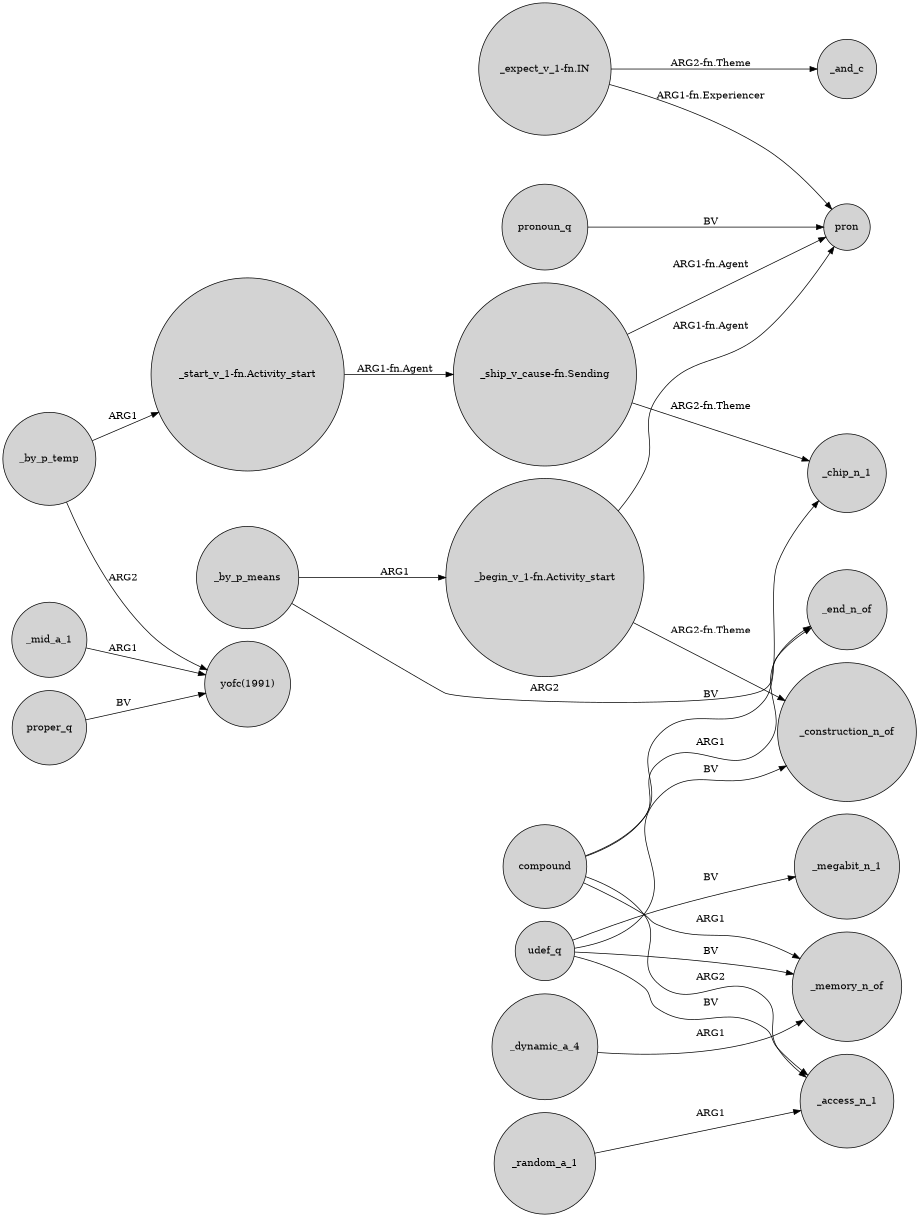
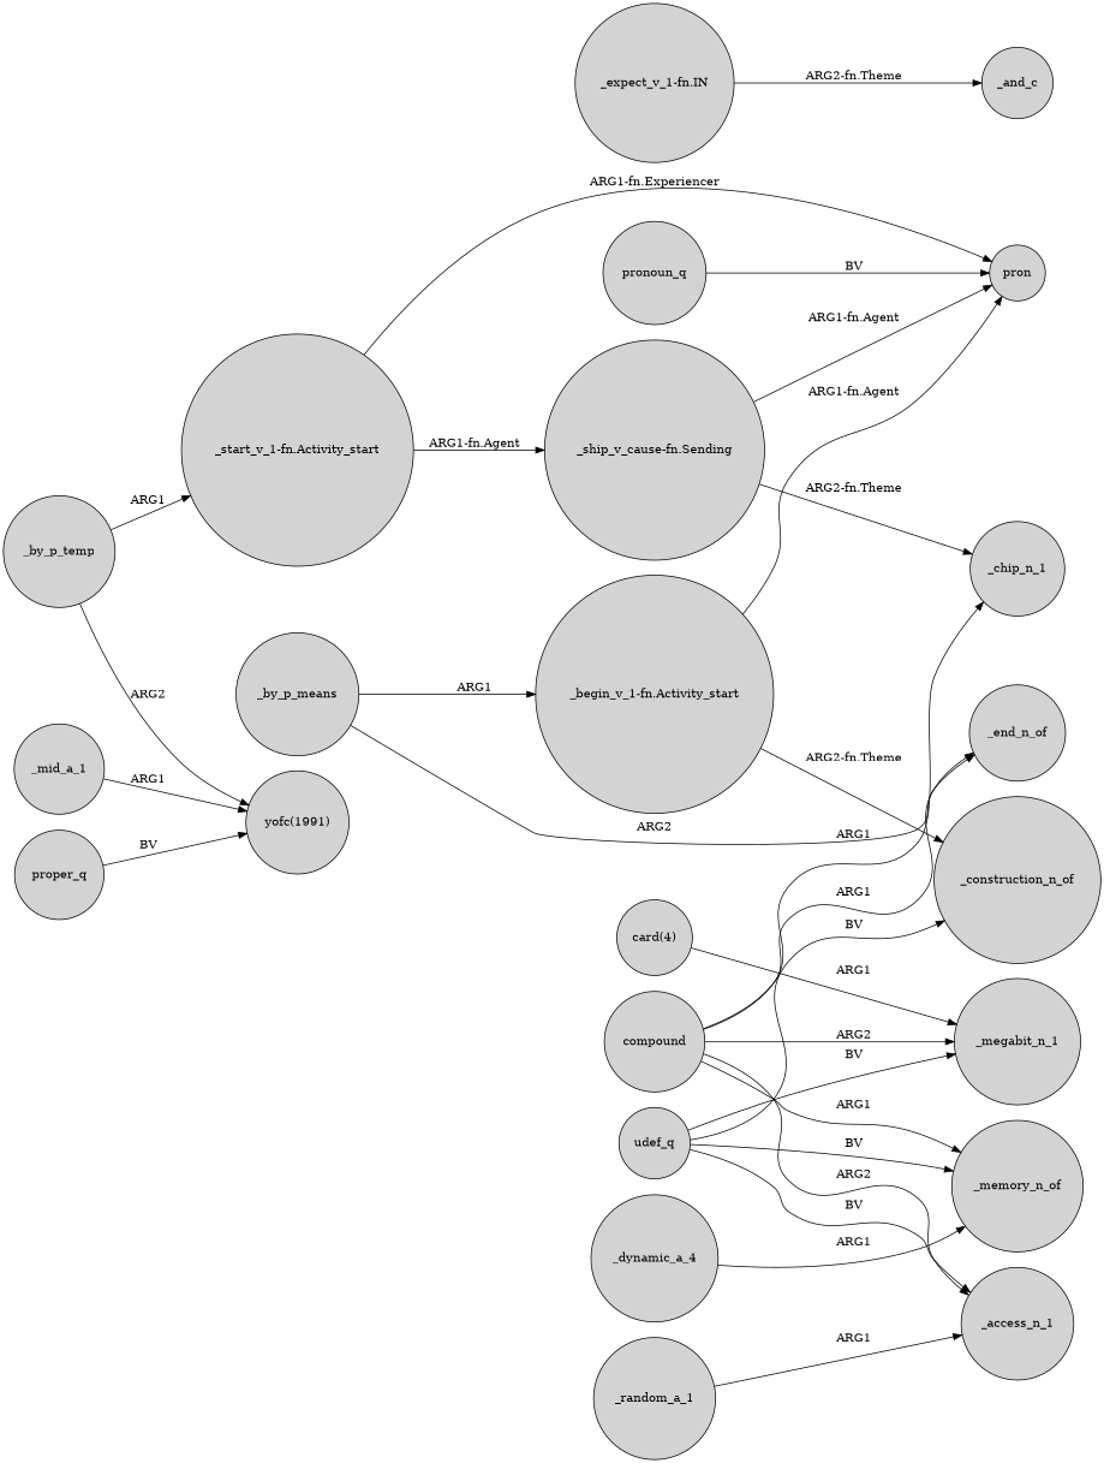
  digraph {
    rankdir=LR
    node [shape=circle style=filled]
    "_expect_v_1-fn.IN"
    _and_c
    pron
    udef_q
    _megabit_n_1
    _construction_n_of
    _memory_n_of
    _access_n_1
    "_begin_v_1-fn.Activity_start"
    _by_p_means
    _end_n_of
    proper_q
    "yofc(1991)"
    compound
    _chip_n_1
    _by_p_temp
    "_start_v_1-fn.Activity_start"
    "_ship_v_cause-fn.Sending"
    n19 [label=_dynamic_a_4]
    pronoun_q
    _random_a_1
+   "card(4)"
    _mid_a_1
    "_expect_v_1-fn.IN" -> _and_c [label="ARG2-fn.Theme"]
-   "_expect_v_1-fn.IN" -> pron [label="ARG1-fn.Experiencer"]
+   "_start_v_1-fn.Activity_start" -> pron [label="ARG1-fn.Experiencer"]
    udef_q -> _megabit_n_1 [label=BV]
    udef_q -> _construction_n_of [label=BV]
    udef_q -> _memory_n_of [label=BV]
    udef_q -> _access_n_1 [label=BV]
    "_begin_v_1-fn.Activity_start" -> pron [label="ARG1-fn.Agent"]
    "_begin_v_1-fn.Activity_start" -> _construction_n_of [label="ARG2-fn.Theme"]
    _by_p_means -> "_begin_v_1-fn.Activity_start" [label=ARG1]
    _by_p_means -> _end_n_of [label=ARG2]
    proper_q -> "yofc(1991)" [label=BV]
+   compound -> _megabit_n_1 [label=ARG2]
    compound -> _memory_n_of [label=ARG1]
    compound -> _access_n_1 [label=ARG2]
    compound -> _end_n_of [label=ARG1]
-   compound -> _chip_n_1 [label=BV]
+   compound -> _chip_n_1 [label=ARG1]
    _by_p_temp -> "yofc(1991)" [label=ARG2]
    _by_p_temp -> "_start_v_1-fn.Activity_start" [label=ARG1]
    "_start_v_1-fn.Activity_start" -> "_ship_v_cause-fn.Sending" [label="ARG1-fn.Agent"]
    "_ship_v_cause-fn.Sending" -> pron [label="ARG1-fn.Agent"]
    "_ship_v_cause-fn.Sending" -> _chip_n_1 [label="ARG2-fn.Theme"]
    n19 -> _memory_n_of [label=ARG1]
    pronoun_q -> pron [label=BV]
    _random_a_1 -> _access_n_1 [label=ARG1]
+   "card(4)" -> _megabit_n_1 [label=ARG1]
    _mid_a_1 -> "yofc(1991)" [label=ARG1]
  }
